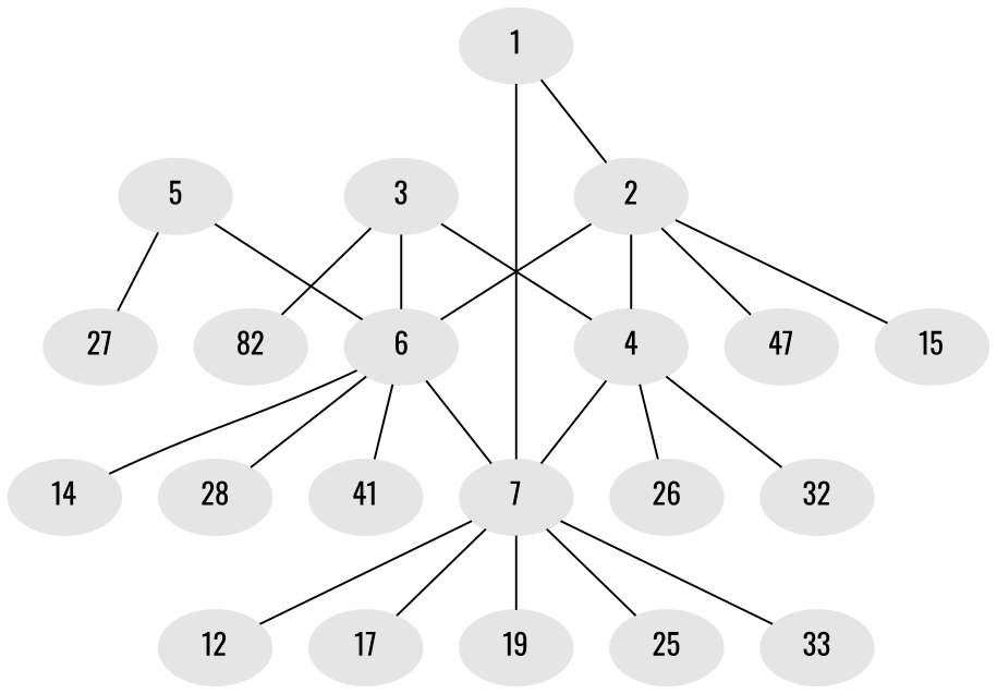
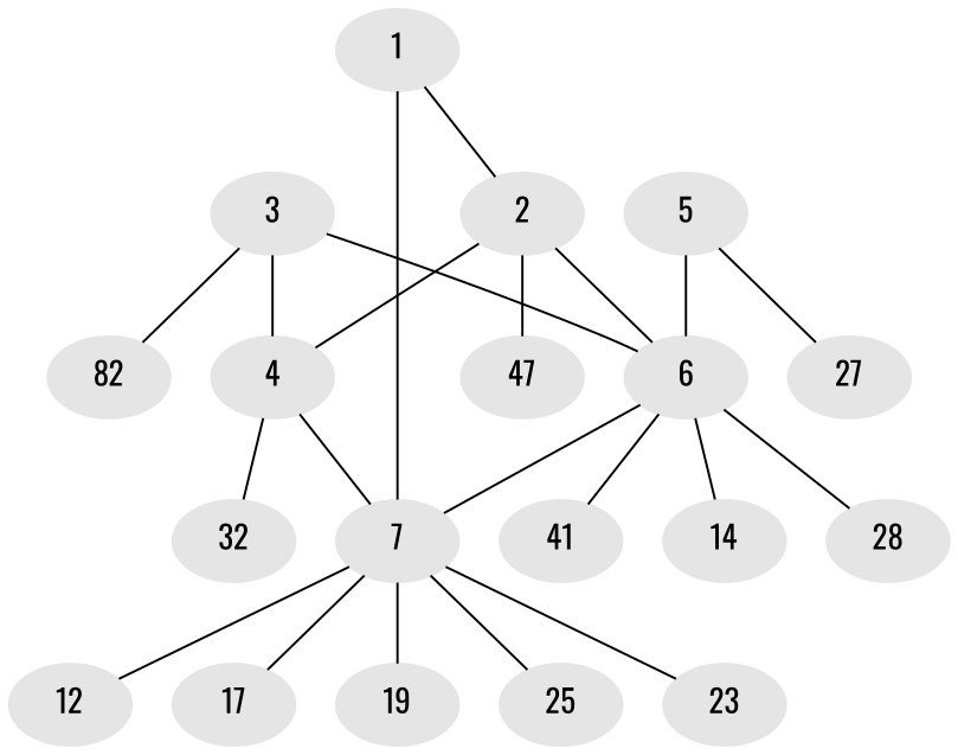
  graph {
    fontname=Oswald
    node [color=gray90 fontname=Oswald style=filled]
    edge [fontname=Oswald]
    2 [super="+18"]
    4
    6 [super="+48"]
-   15 [super="+35"]
    47
    1
    7 [super="+9+8+34+16"]
    12 [super="+29"]
    17
    19
    25 [super="+31"]
-   33
-   26 [super="+38"]
+   33 [label=23]
    32
    14
    28
    41 [super="+45"]
    3
    n19 [label=82 super="+23+40+39"]
    5 [super="+24+37"]
    27
    2 -- 4
    2 -- 6
-   2 -- 15
    2 -- 47
    4 -- 7 [weight=2]
-   4 -- 26
    4 -- 32
    6 -- 7 [weight=2]
    6 -- 14
    6 -- 28
    6 -- 41
    1 -- 2
    1 -- 7 [weight=2]
    7 -- 12
    7 -- 17
    7 -- 19
    7 -- 25
    7 -- 33
    3 -- 4
    3 -- 6
    3 -- n19
    5 -- 6
    5 -- 27
  }
